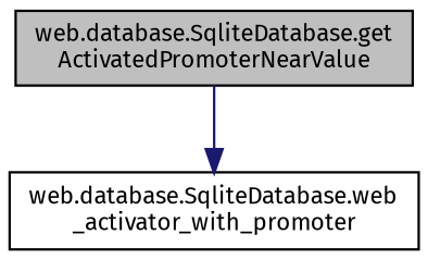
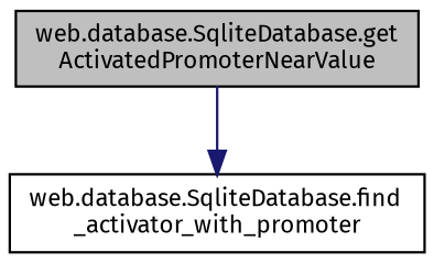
  digraph {
    rankdir=TB
    fontname="Fira Sans"
    node [color=black fontname="Fira Sans" fontsize=10 shape=record style=filled]
    n1 [fillcolor=grey75 fontcolor=black height=0.2 label="web.database.SqliteDatabase.get\lActivatedPromoterNearValue" width=0.4]
-   n2 [fillcolor=white height=0.2 label="web.database.SqliteDatabase.web\l_activator_with_promoter" width=0.4]
+   n2 [fillcolor=white height=0.2 label="web.database.SqliteDatabase.find\l_activator_with_promoter" width=0.4]
    n1 -> n2 [color=midnightblue fontname="Fira Sans" fontsize=10 labelfontname=Helvetica labelfontsize=10 style=solid]
  }
